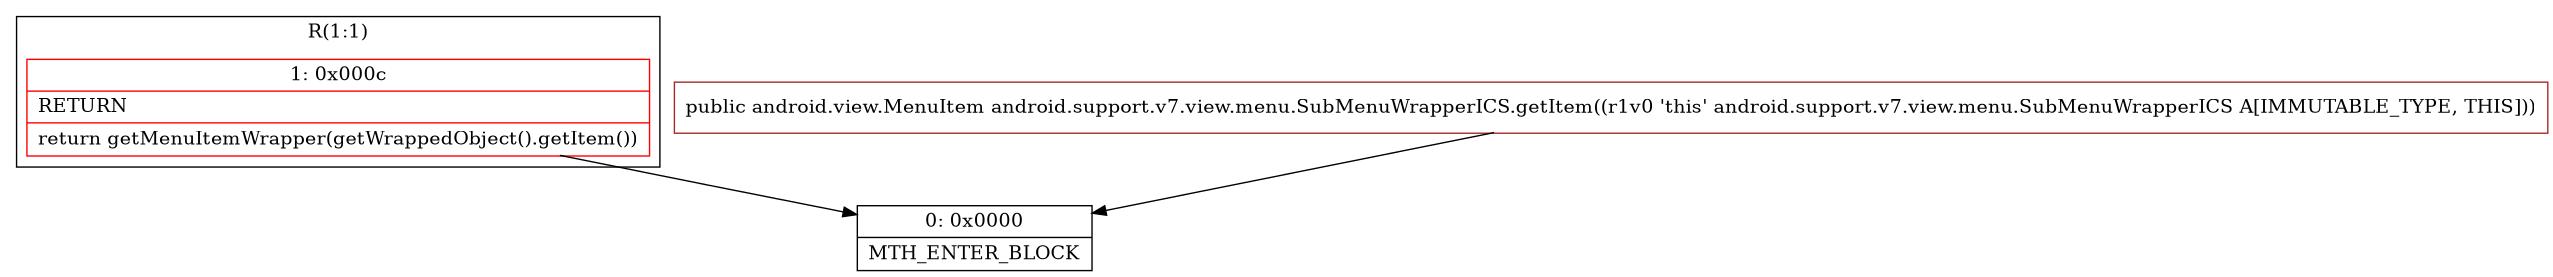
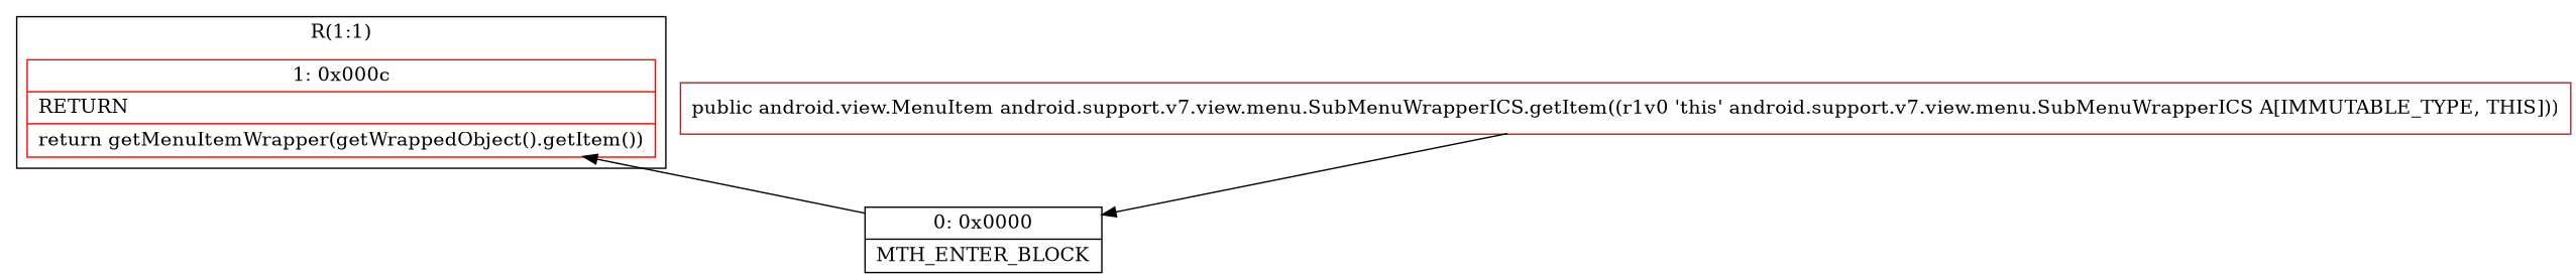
  digraph {
    node [shape=record]
    n1 [color=red label="{1\:\ 0x000c|RETURN\l|return getMenuItemWrapper(getWrappedObject().getItem())\l}"]
    n2 [color=black label="{0\:\ 0x0000|MTH_ENTER_BLOCK\l}"]
    n3 [label="{public android.view.MenuItem android.support.v7.view.menu.SubMenuWrapperICS.getItem((r1v0 'this' android.support.v7.view.menu.SubMenuWrapperICS A[IMMUTABLE_TYPE, THIS])) }" color=brown]
    subgraph cluster_1 {
      label="R(1:1)"
      n1
    }
-   n1 -> n2
+   n2 -> n1
    n3 -> n2
  }
